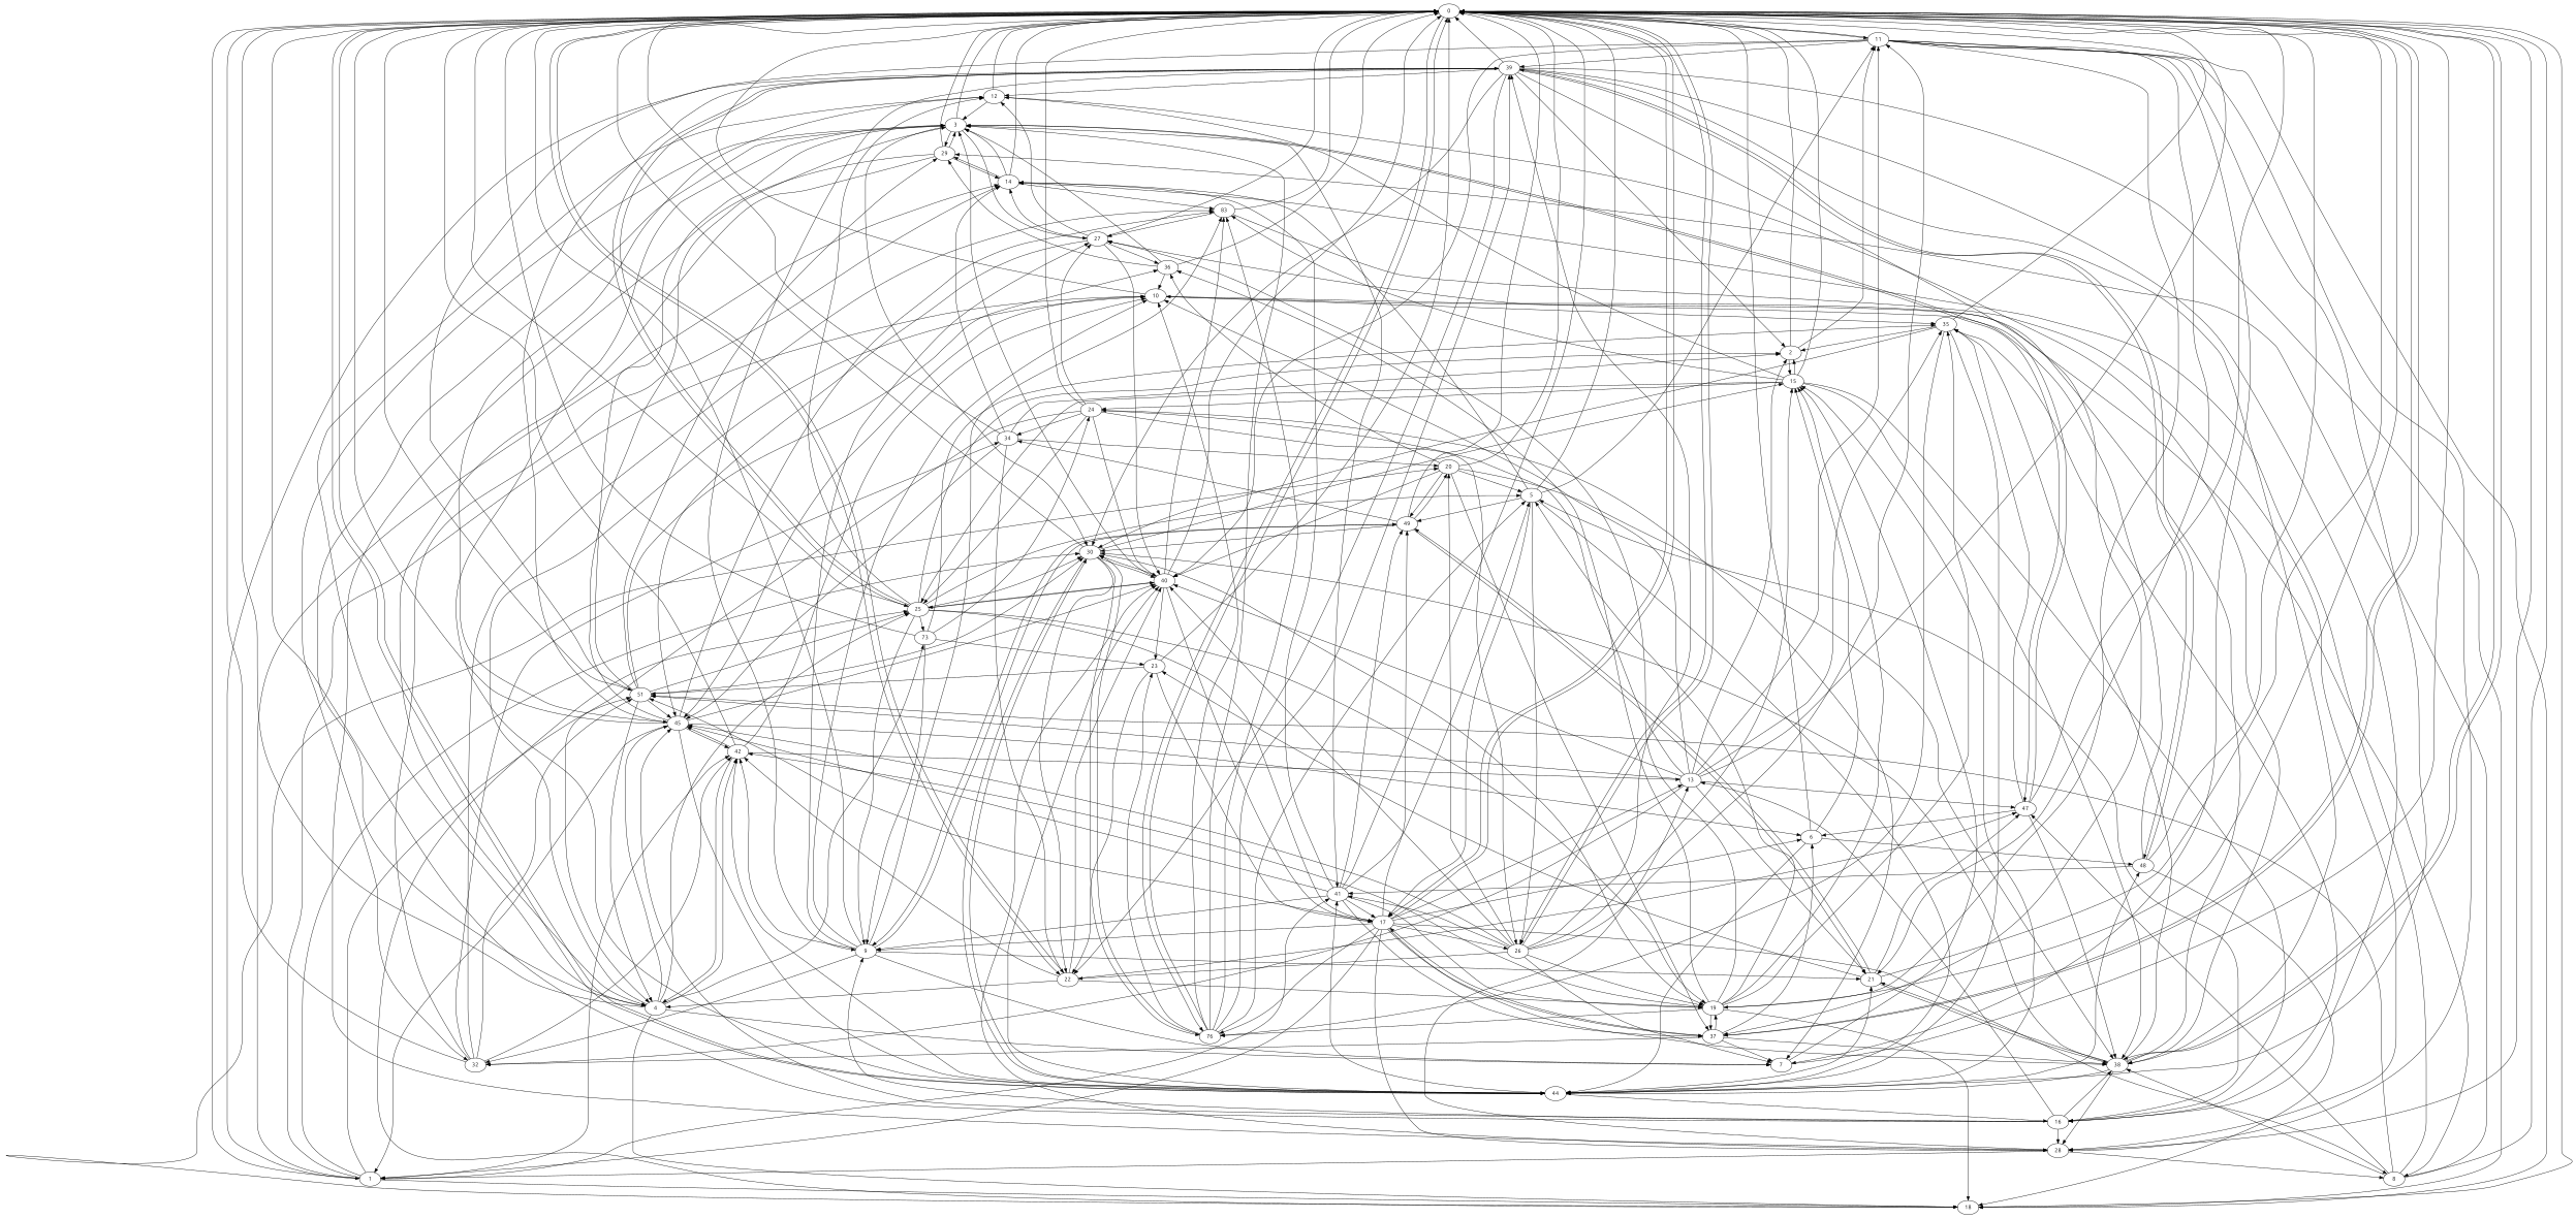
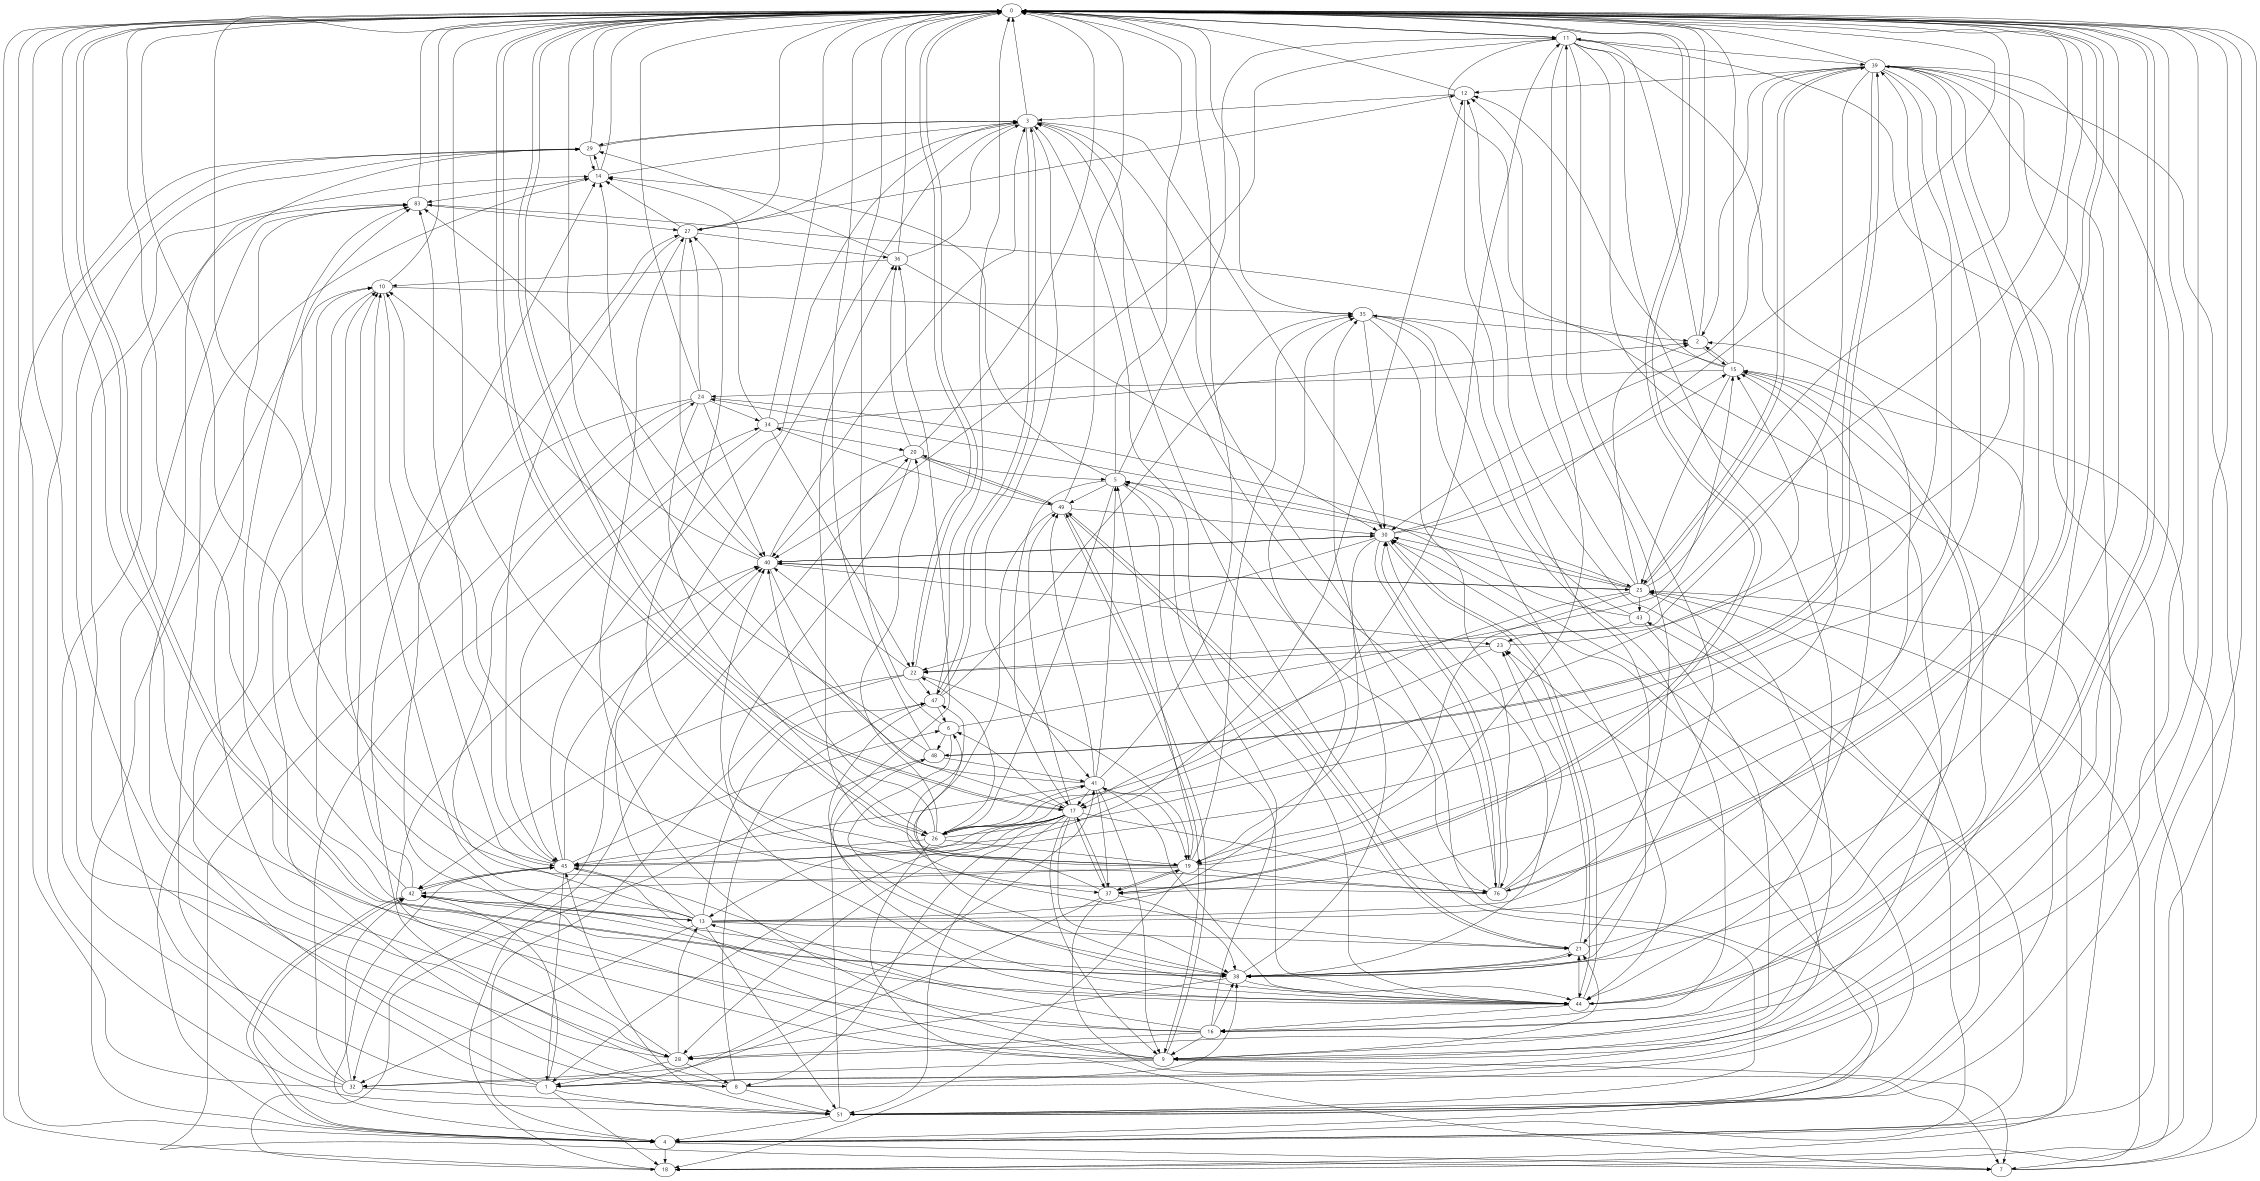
  strict digraph {
    fontname=Ubuntu
    node [component_delay=3 fontname=Ubuntu]
    edge [fontname=Ubuntu wire_delay=1]
    0
    11
    17
    22
    26
    37
    38
    44
    n9 [label=76]
    18
    n11 [label=51]
    7
    21
    19
    28
    40
    39
    49
    1
    6
    8
    9
    13
    42
    4
    47
    41
    15
    45
    20
    32
    30
    27
    35
    3
    48
    16
    10
    5
    n40 [label=83]
    23
    25
    29
    36
    34
    14
    2
    24
    12
-   43 [label=73]
+   43
    0 -> 11
    0 -> 17
    0 -> 22
    0 -> 26
    0 -> 37
    0 -> 38
    0 -> 44
    0 -> n9
    11 -> 0
    11 -> 44
    11 -> 18
    11 -> n11
    11 -> 7
    11 -> 21
    11 -> 19
    11 -> 28
    11 -> 40
    11 -> 39
    17 -> 0
    17 -> 26
    17 -> 37
    17 -> 38
    17 -> n9
    17 -> n11
    17 -> 28
    17 -> 49
    17 -> 1
    17 -> 6
    17 -> 8
    17 -> 9
    17 -> 13
    22 -> 0
    22 -> 19
    22 -> 40
    22 -> 42
    22 -> 4
    22 -> 47
    26 -> 0
    26 -> 11
    26 -> 22
    26 -> 7
    26 -> 19
    26 -> 40
    26 -> 39
    26 -> 41
    26 -> 15
    26 -> 45
    26 -> 20
    37 -> 0
    37 -> 17
    37 -> 38
    37 -> 7
    37 -> 19
    37 -> 6
    37 -> 32
    38 -> 0
    38 -> 44
    38 -> 21
    38 -> 28
    38 -> 30
    38 -> 27
    38 -> 35
    44 -> 0
    44 -> 21
    44 -> 40
    44 -> 42
    44 -> 41
    44 -> 15
    44 -> 30
    44 -> 3
    44 -> 48
    44 -> 16
    n9 -> 0
    n9 -> 39
    n9 -> 30
    n9 -> 3
    n9 -> 10
    n9 -> 5
    n9 -> n40
    n9 -> 23
    18 -> 0
    18 -> 20
    18 -> 25
    n11 -> 0
    n11 -> 4
    n11 -> 45
    n11 -> 30
    n11 -> 3
    n11 -> 25
    n11 -> 29
    n11 -> 36
    7 -> 0
    7 -> 15
    21 -> 0
    21 -> 38
    21 -> 49
    21 -> 47
    21 -> 23
    19 -> 0
    19 -> 37
    19 -> n9
    19 -> 18
    19 -> 42
    19 -> 15
    19 -> 27
    19 -> 35
    19 -> 5
    19 -> 36
    28 -> 0
    28 -> 40
    28 -> 1
    28 -> 8
    28 -> 13
    40 -> 0
    40 -> 17
    40 -> 30
    40 -> 3
    40 -> n40
    40 -> 23
    40 -> 25
    39 -> 0
    39 -> 22
    39 -> 37
    39 -> 38
    39 -> 18
    39 -> 1
    39 -> 9
    39 -> 45
    39 -> 30
    39 -> 48
    39 -> 16
    39 -> 25
    39 -> 2
    39 -> 12
    49 -> 0
-   20 -> 38
+   49 -> 38
    49 -> 21
    49 -> 9
    49 -> 20
    49 -> 30
    49 -> 34
-   1 -> 0
+   1 -> n40
    1 -> 18
    1 -> n11
    1 -> 42
    1 -> 41
    1 -> 30
    1 -> 10
    1 -> 14
    6 -> 0
    6 -> 44
    6 -> 15
    6 -> 48
    8 -> 0
    8 -> 38
    8 -> n11
    8 -> 47
    8 -> 29
    8 -> 14
    9 -> 0
    9 -> 7
    9 -> 21
    9 -> 49
    9 -> 42
    9 -> 32
    9 -> 27
    9 -> 10
    9 -> n40
    13 -> 0
    13 -> 11
    13 -> n11
    13 -> 21
    13 -> 40
    13 -> 47
    13 -> 32
    13 -> 35
    13 -> 10
    13 -> 2
    13 -> 24
    42 -> 0
    42 -> 13
    42 -> 4
    42 -> 45
    42 -> 10
    4 -> 0
    4 -> 18
    4 -> 7
    4 -> 42
    4 -> 45
    4 -> 10
    4 -> 25
    4 -> 12
    4 -> 43
    47 -> 0
    47 -> 38
    47 -> 6
    47 -> 35
    47 -> 3
    41 -> 0
    41 -> 17
    41 -> 37
    41 -> 19
    41 -> 49
    41 -> 9
    41 -> 45
    41 -> 5
    41 -> 14
    15 -> 0
    15 -> 38
    15 -> 16
    15 -> n40
    15 -> 25
    15 -> 2
    15 -> 24
    15 -> 12
    45 -> 0
    45 -> 44
    45 -> 40
    45 -> 1
    45 -> 6
    45 -> 42
    45 -> 3
    45 -> n40
    45 -> 12
    20 -> 0
    20 -> 37
    20 -> 40
    20 -> 49
    20 -> 5
    20 -> 36
    32 -> 0
    32 -> n11
    32 -> 42
    32 -> n40
    32 -> 34
    32 -> 14
    30 -> 0
    30 -> 22
    30 -> 44
    30 -> n9
    30 -> 19
    30 -> 40
    30 -> 15
    27 -> 0
    27 -> 40
    27 -> 45
    27 -> 36
    27 -> 14
    27 -> 12
    35 -> 0
    35 -> 44
    35 -> n9
    35 -> 30
    35 -> 16
    35 -> 2
    3 -> 0
    3 -> 4
    3 -> 47
    3 -> 41
    3 -> 32
    3 -> 30
    3 -> 27
    3 -> 29
    48 -> 0
    48 -> 18
    48 -> 39
    48 -> 41
    48 -> 10
    16 -> 0
    16 -> 38
    16 -> 28
    16 -> 9
    16 -> 13
    16 -> 45
    16 -> 5
    10 -> 0
    10 -> 8
    10 -> 45
    10 -> 35
    5 -> 0
    5 -> 11
    5 -> 17
    5 -> 26
    5 -> 44
    5 -> 49
    5 -> 14
    n40 -> 0
    n40 -> 28
    n40 -> 27
    23 -> 0
    23 -> 17
    23 -> 22
-   23 -> n11
+   n11 -> 23
    25 -> 0
    25 -> 17
    25 -> 19
    25 -> 40
    25 -> 39
    25 -> 9
    25 -> 30
    25 -> 5
    25 -> 2
    25 -> 12
    25 -> 43
    29 -> 0
    29 -> 28
    29 -> 4
    29 -> 3
    29 -> 14
    36 -> 0
+   36 -> 30
    36 -> 3
    36 -> 10
    36 -> 29
    34 -> 0
    34 -> 22
    34 -> 45
    34 -> 20
    34 -> 14
    34 -> 2
    14 -> 0
    14 -> 3
    14 -> n40
    14 -> 29
    2 -> 0
    2 -> 11
    2 -> 15
    24 -> 0
    24 -> 26
    24 -> 7
    24 -> 40
    24 -> 4
    24 -> 27
    24 -> 25
    24 -> 34
    12 -> 0
    12 -> 38
    12 -> 3
    43 -> 0
    43 -> 9
    43 -> 35
    43 -> 23
    43 -> 24
  }
